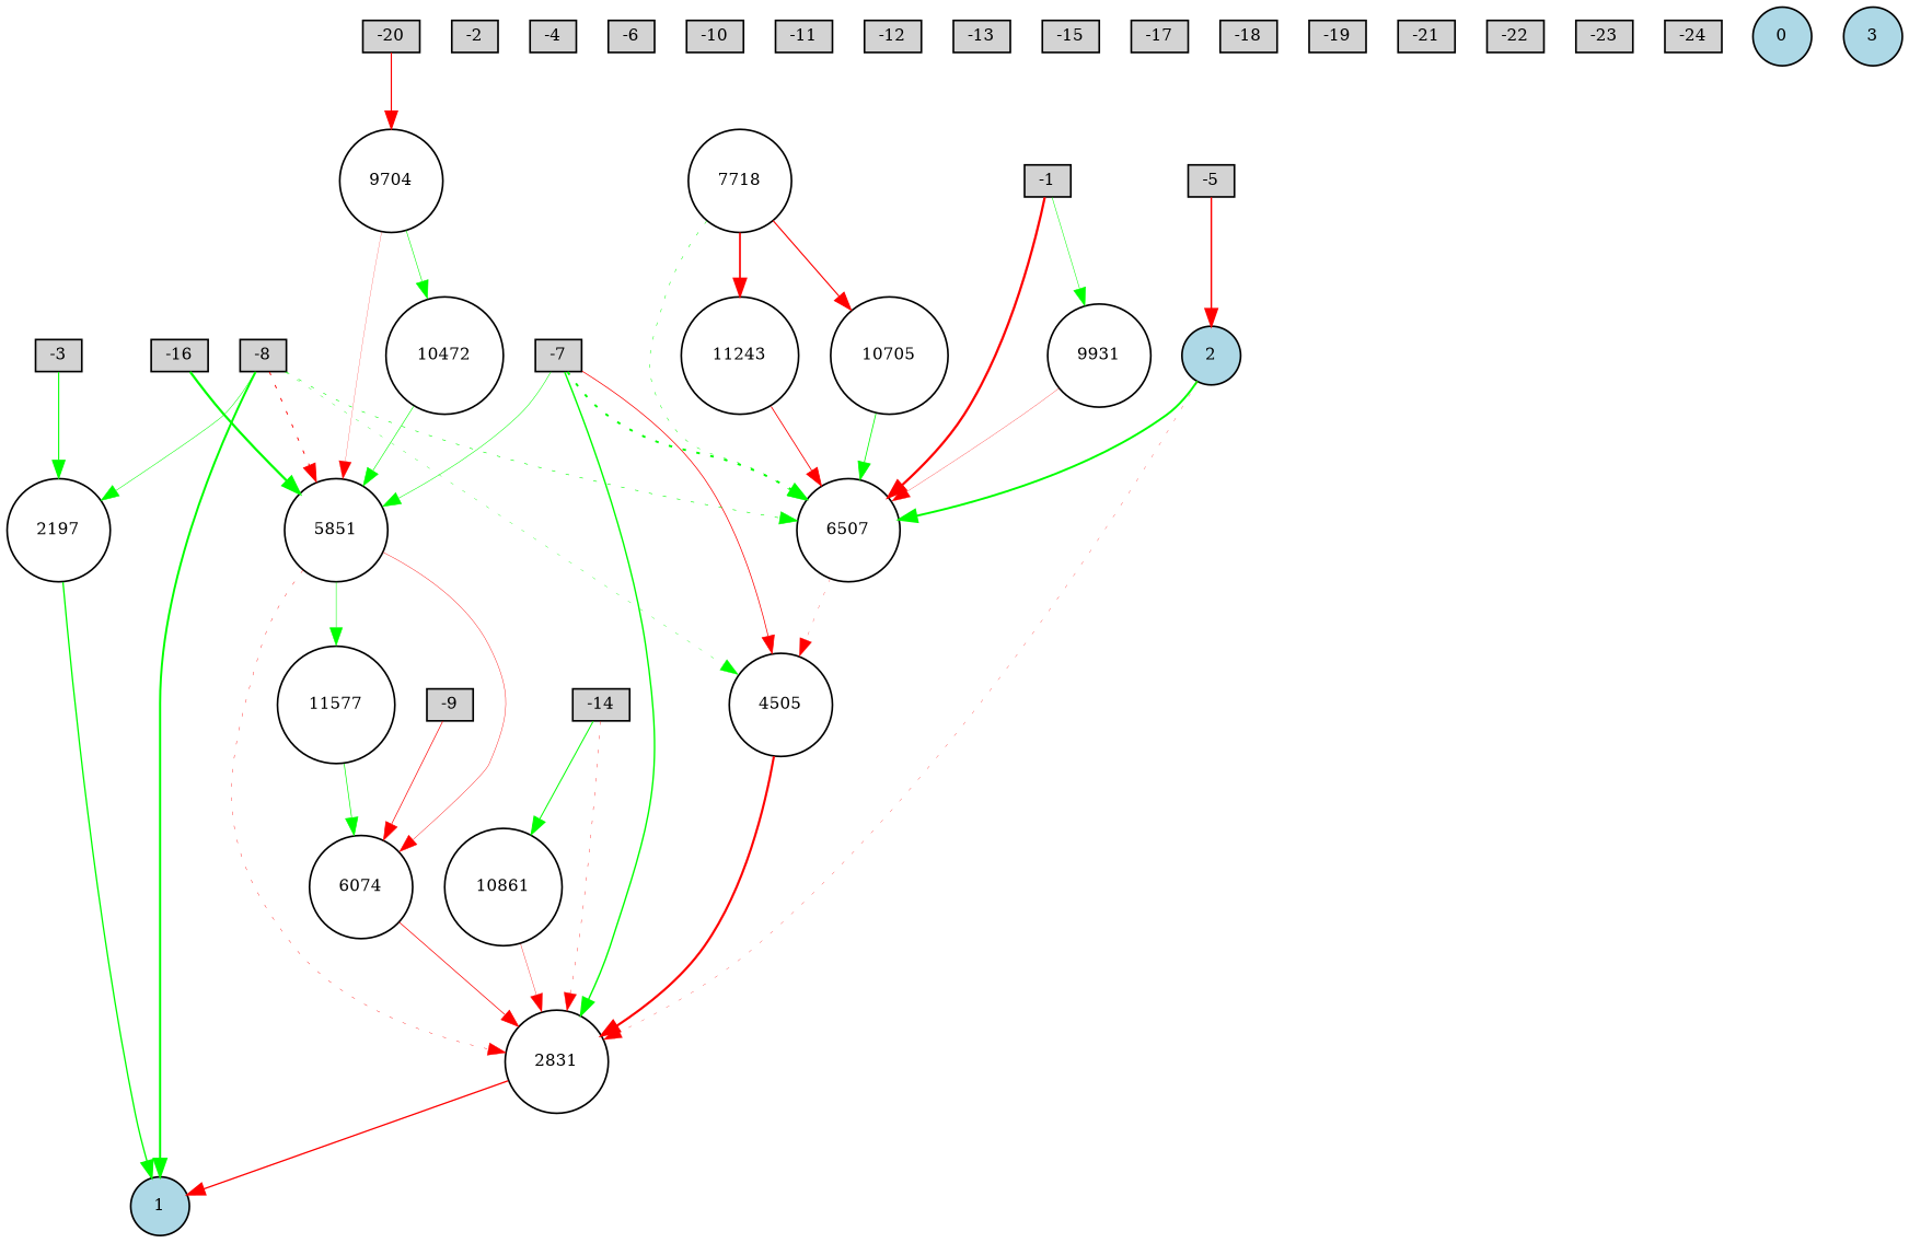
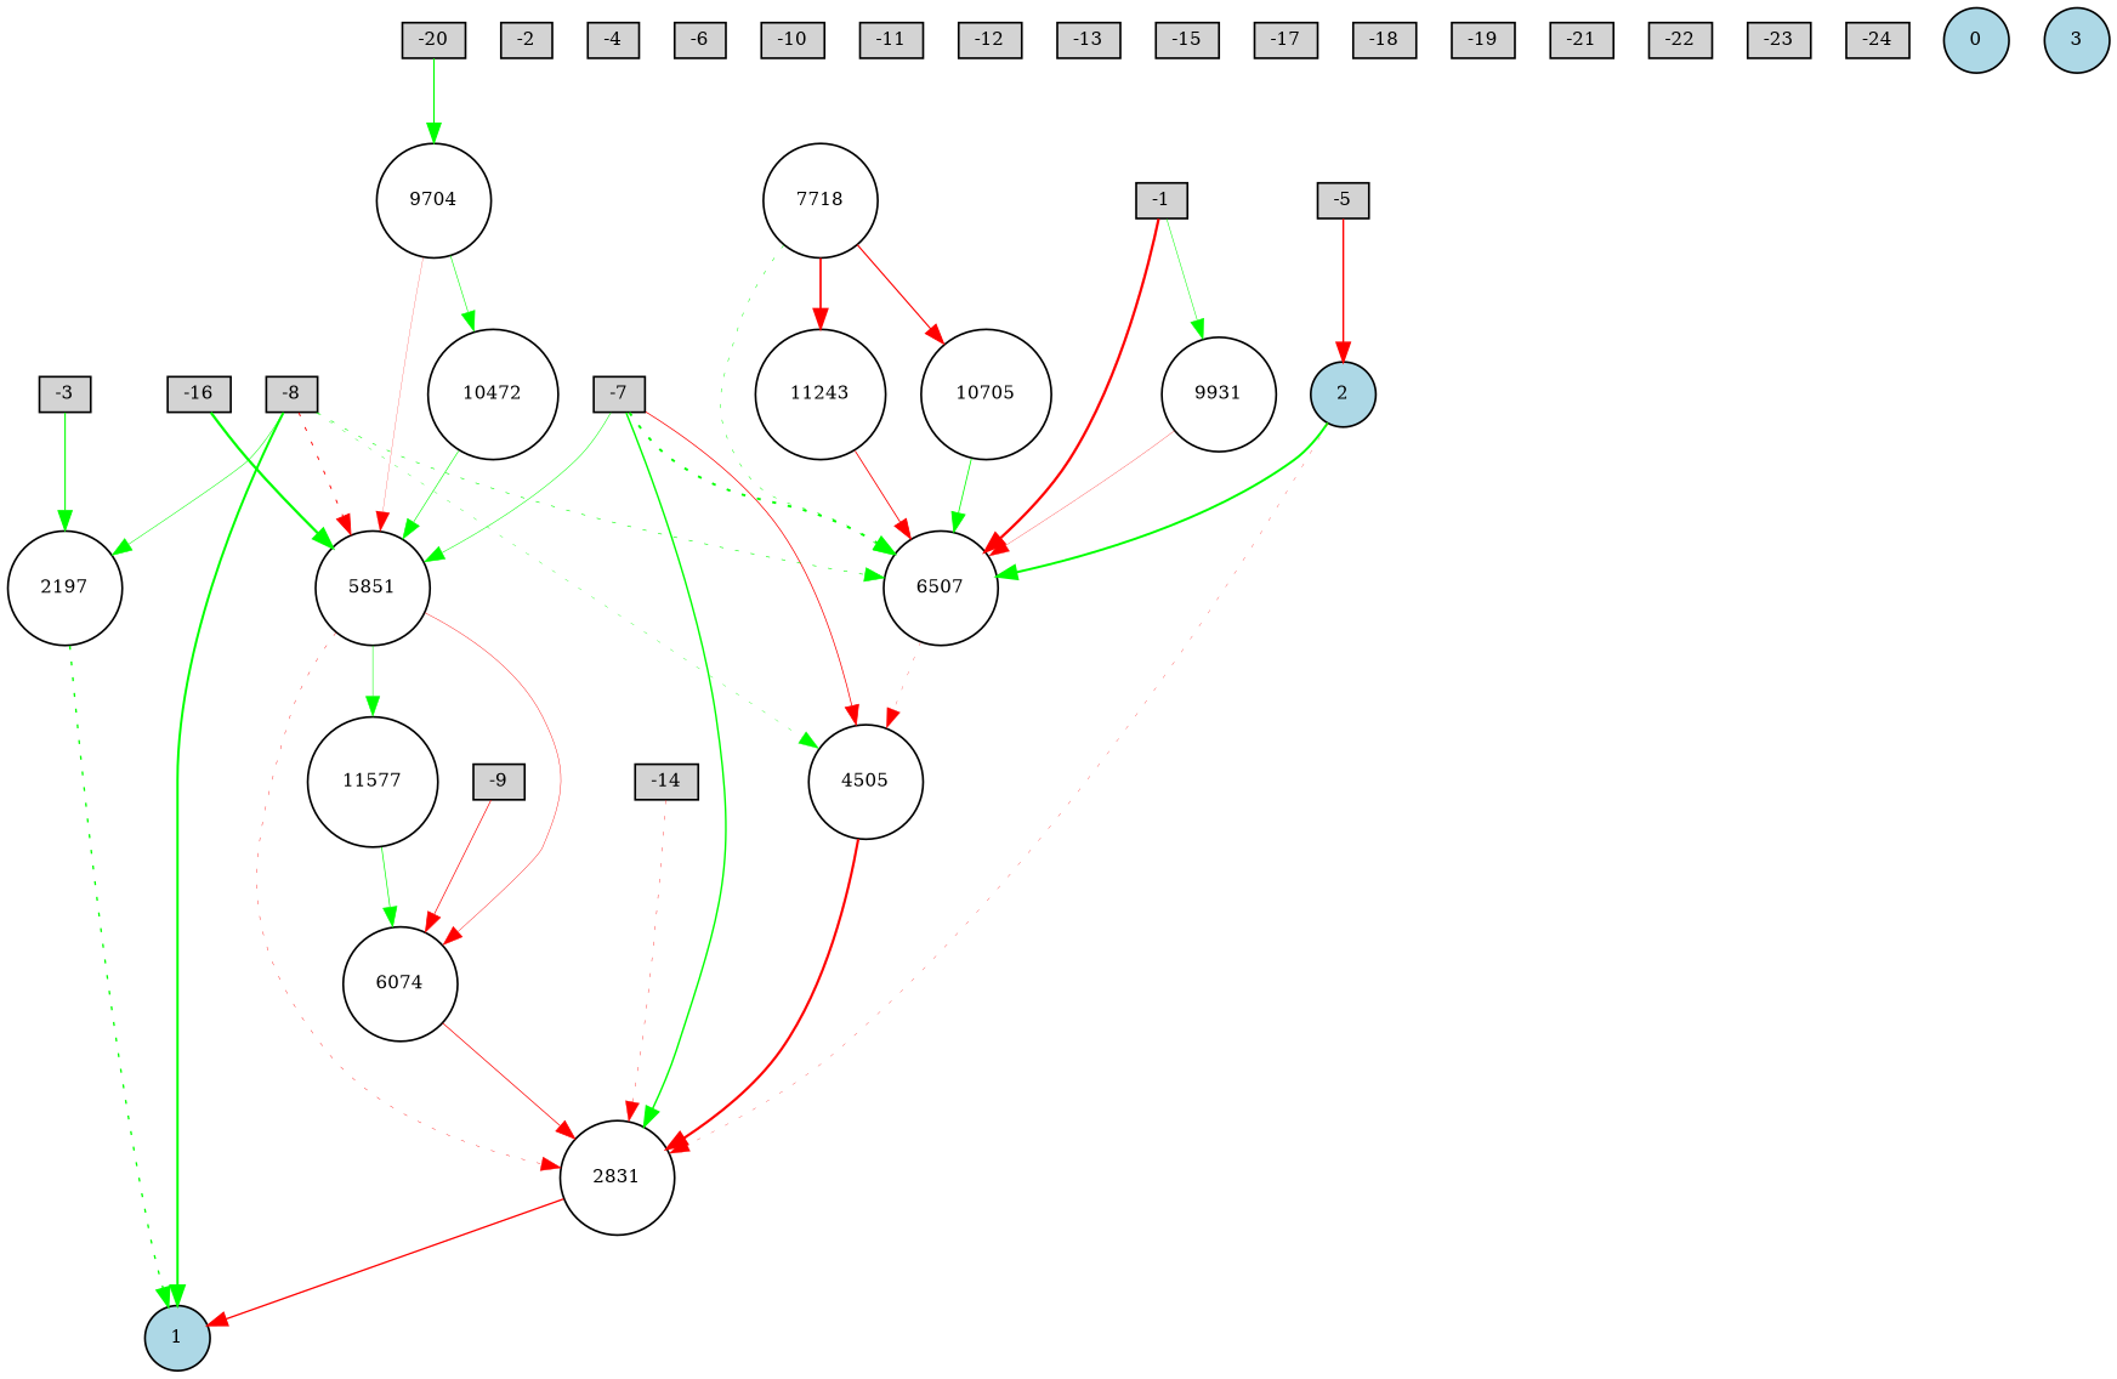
  digraph {
    node [fillcolor=lightgray fontsize=9 shape=box style=filled]
    edge [color=green style=solid]
    -1 [height=0.2 width=0.2]
    9931 [fillcolor=white height=0.2 shape=circle width=0.2]
    6507 [fillcolor=white height=0.2 shape=circle width=0.2]
    4505 [fillcolor=white height=0.2 shape=circle width=0.2]
    -2 [height=0.2 width=0.2]
    -3 [height=0.2 width=0.2]
    2197 [fillcolor=white height=0.2 shape=circle width=0.2]
    1 [fillcolor=lightblue height=0.2 shape=circle width=0.2]
    -4 [height=0.2 width=0.2]
    -5 [height=0.2 width=0.2]
    2 [fillcolor=lightblue height=0.2 shape=circle width=0.2]
    2831 [fillcolor=white height=0.2 shape=circle width=0.2]
    -6 [height=0.2 width=0.2]
    -7 [height=0.2 width=0.2]
    5851 [fillcolor=white height=0.2 shape=circle width=0.2]
    6074 [fillcolor=white height=0.2 shape=circle width=0.2]
    11577 [fillcolor=white height=0.2 shape=circle width=0.2]
    -8 [height=0.2 width=0.2]
    -9 [height=0.2 width=0.2]
    -10 [height=0.2 width=0.2]
    -11 [height=0.2 width=0.2]
    -12 [height=0.2 width=0.2]
    -13 [height=0.2 width=0.2]
    -14 [height=0.2 width=0.2]
-   10861 [fillcolor=white height=0.2 shape=circle width=0.2]
    -15 [height=0.2 width=0.2]
    -16 [height=0.2 width=0.2]
    -17 [height=0.2 width=0.2]
    -18 [height=0.2 width=0.2]
    -19 [height=0.2 width=0.2]
    -20 [height=0.2 width=0.2]
    9704 [fillcolor=white height=0.2 shape=circle width=0.2]
    10472 [fillcolor=white height=0.2 shape=circle width=0.2]
    -21 [height=0.2 width=0.2]
    -22 [height=0.2 width=0.2]
    -23 [height=0.2 width=0.2]
    -24 [height=0.2 width=0.2]
    0 [fillcolor=lightblue height=0.2 shape=circle width=0.2]
    3 [fillcolor=lightblue height=0.2 shape=circle width=0.2]
    7718 [fillcolor=white height=0.2 shape=circle width=0.2]
    11243 [fillcolor=white height=0.2 shape=circle width=0.2]
    10705 [fillcolor=white height=0.2 shape=circle width=0.2]
    -1 -> 9931 [penwidth=0.3035163389947425]
    -1 -> 6507 [color=red penwidth=1.3452784178368962]
    9931 -> 6507 [color=red penwidth=0.16812469677840075]
    6507 -> 4505 [color=red penwidth=0.1477424798506092 style=dotted]
    4505 -> 2831 [color=red penwidth=1.2856190049070249]
    -3 -> 2197 [penwidth=0.6533645621571191]
-   2197 -> 1 [penwidth=0.7943471945971141]
+   2197 -> 1 [penwidth=0.7943471945971141 style=dotted]
    -5 -> 2 [color=red penwidth=0.8658935508298563]
    2 -> 6507 [penwidth=1.1706726626339197]
    2 -> 2831 [color=red penwidth=0.1576933532966453 style=dotted]
    2831 -> 1 [color=red penwidth=0.7831520986693881]
    -7 -> 6507 [penwidth=1.1503486402149221 style=dotted]
    -7 -> 4505 [color=red penwidth=0.43862511370201185]
    -7 -> 2831 [penwidth=0.8465488334977535]
    -7 -> 5851 [penwidth=0.31334491159429745]
    5851 -> 2831 [color=red penwidth=0.2225560382523672 style=dotted]
    5851 -> 6074 [color=red penwidth=0.2404769856437528]
    5851 -> 11577 [penwidth=0.3013377880546105]
    6074 -> 2831 [color=red penwidth=0.4290268234981227]
    11577 -> 6074 [penwidth=0.41476434163370013]
    -8 -> 6507 [penwidth=0.3567676783074698 style=dotted]
    -8 -> 4505 [penwidth=0.19585535474059237 style=dotted]
    -8 -> 2197 [penwidth=0.31026709214757064]
    -8 -> 1 [penwidth=1.1910724169045628]
    -8 -> 5851 [color=red penwidth=0.5575094301556168 style=dotted]
    -9 -> 6074 [color=red penwidth=0.4003364740868407]
    -14 -> 2831 [color=red penwidth=0.21702020832878682 style=dotted]
-   -14 -> 10861 [penwidth=0.5937309770296465]
-   10861 -> 2831 [color=red penwidth=0.21057975804676626]
    -16 -> 5851 [penwidth=1.320456295724313]
-   -20 -> 9704 [color=red penwidth=0.6917215349768774]
+   -20 -> 9704 [penwidth=0.6917215349768774]
    9704 -> 5851 [color=red penwidth=0.12925507834584474]
    9704 -> 10472 [penwidth=0.34473738757287165]
    10472 -> 5851 [penwidth=0.3634783368612716]
    7718 -> 6507 [penwidth=0.2786084355418367 style=dotted]
    7718 -> 11243 [color=red penwidth=1.025324672687534]
    7718 -> 10705 [color=red penwidth=0.6748253941945977]
    11243 -> 6507 [color=red penwidth=0.5002169376112173]
    10705 -> 6507 [penwidth=0.4845773502646895]
  }
